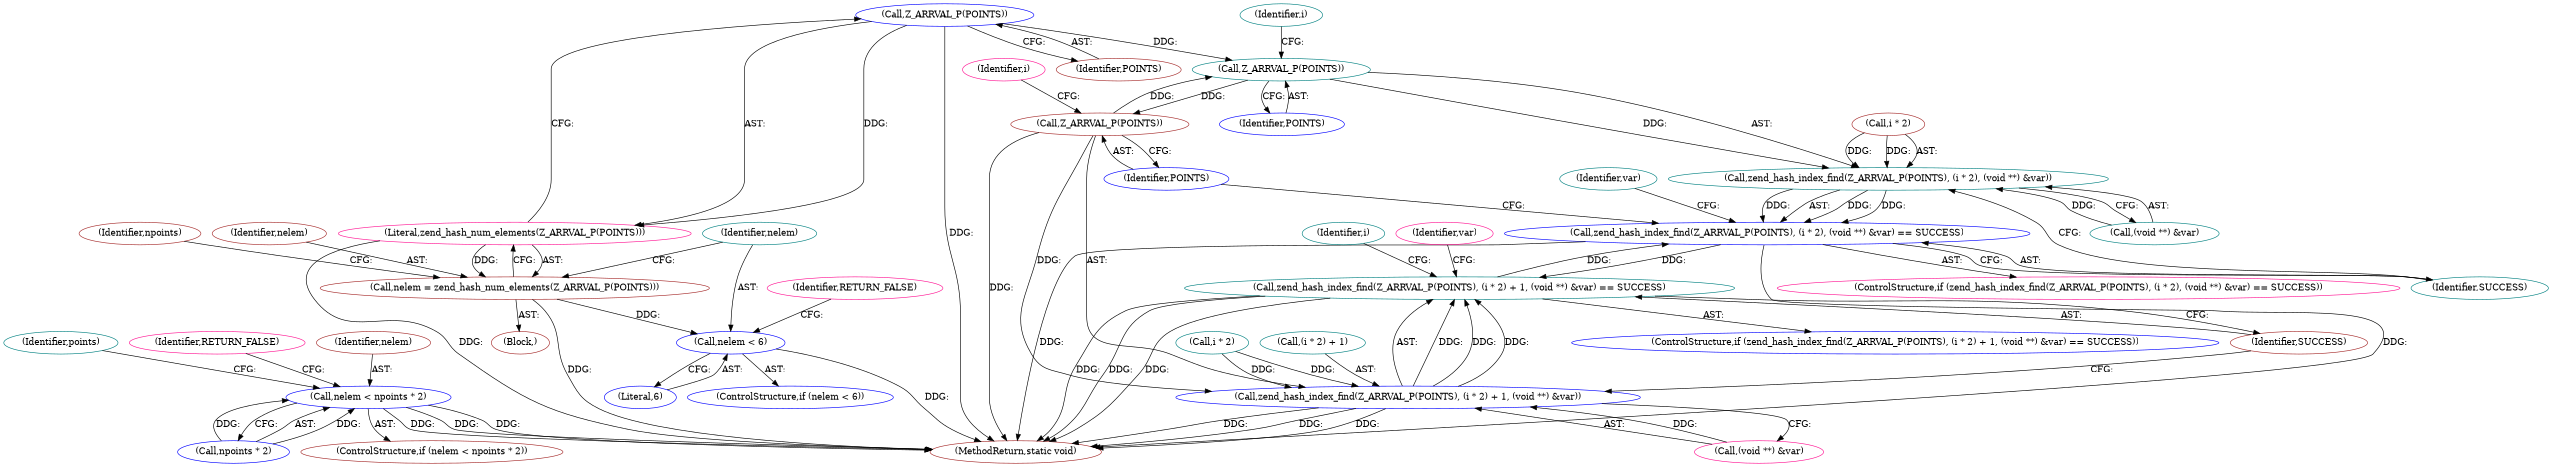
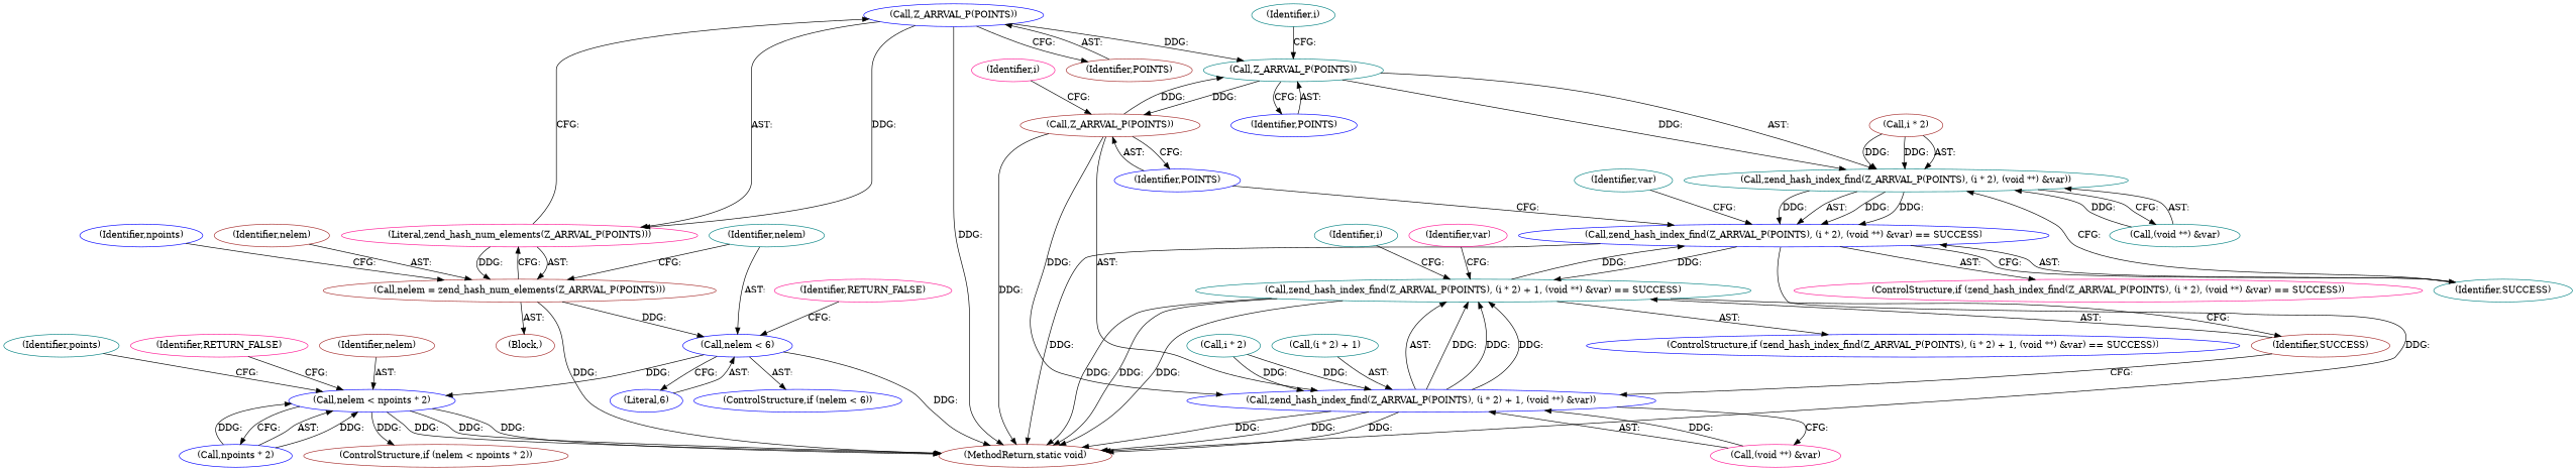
  digraph {
    node [color=blue]
    n1 [label="(Call,Z_ARRVAL_P(POINTS))"]
    n2 [color=deeppink label="(Literal,zend_hash_num_elements(Z_ARRVAL_P(POINTS)))"]
    n3 [color=teal label="(Call,Z_ARRVAL_P(POINTS))"]
    n4 [color=brown label="(MethodReturn,static void)"]
    n5 [color=brown label="(Identifier,POINTS)"]
    n6 [color=brown label="(Call,nelem = zend_hash_num_elements(Z_ARRVAL_P(POINTS)))"]
    n7 [color=teal label="(Call,zend_hash_index_find(Z_ARRVAL_P(POINTS), (i * 2), (void **) &var))"]
    n8 [color=brown label="(Call,Z_ARRVAL_P(POINTS))"]
    n9 [label="(Identifier,POINTS)"]
    n10 [label="(Call,nelem < 6)"]
    n11 [color=brown label="(Block,)"]
    n12 [label="(Call,nelem < npoints * 2)"]
    n13 [label="(Literal,6)"]
    n14 [label="(ControlStructure,if (nelem < 6))"]
    n15 [color=brown label="(ControlStructure,if (nelem < npoints * 2))"]
    n16 [label="(Call,npoints * 2)"]
    n17 [label="(Call,zend_hash_index_find(Z_ARRVAL_P(POINTS), (i * 2), (void **) &var) == SUCCESS)"]
    n18 [color=teal label="(Call,(void **) &var)"]
    n19 [label="(Call,zend_hash_index_find(Z_ARRVAL_P(POINTS), (i * 2) + 1, (void **) &var))"]
    n20 [label="(Identifier,POINTS)"]
    n21 [color=teal label="(Call,zend_hash_index_find(Z_ARRVAL_P(POINTS), (i * 2) + 1, (void **) &var) == SUCCESS)"]
    n22 [color=deeppink label="(ControlStructure,if (zend_hash_index_find(Z_ARRVAL_P(POINTS), (i * 2), (void **) &var) == SUCCESS))"]
    n23 [color=teal label="(Identifier,SUCCESS)"]
    n24 [color=brown label="(Identifier,SUCCESS)"]
    n25 [label="(ControlStructure,if (zend_hash_index_find(Z_ARRVAL_P(POINTS), (i * 2) + 1, (void **) &var) == SUCCESS))"]
    n26 [color=deeppink label="(Call,(void **) &var)"]
-   n27 [color=brown label="(Identifier,npoints)"]
+   n27 [label="(Identifier,npoints)"]
    n28 [color=brown label="(Identifier,nelem)"]
    n29 [color=brown label="(Call,i * 2)"]
    n30 [color=deeppink label="(Identifier,i)"]
    n31 [color=deeppink label="(Identifier,RETURN_FALSE)"]
    n32 [color=teal label="(Identifier,points)"]
    n33 [color=teal label="(Identifier,i)"]
    n34 [color=teal label="(Call,i * 2)"]
    n35 [color=teal label="(Identifier,nelem)"]
    n36 [color=deeppink label="(Identifier,RETURN_FALSE)"]
    n37 [color=teal label="(Identifier,i)"]
    n38 [color=teal label="(Identifier,var)"]
    n39 [color=deeppink label="(Identifier,var)"]
    n40 [color=teal label="(Call,(i * 2) + 1)"]
    n41 [color=brown label="(Identifier,nelem)"]
    n1 -> n2 [label="AST: "]
    n1 -> n2 [label="DDG: "]
    n1 -> n3 [label="DDG: "]
    n1 -> n4 [label="DDG: "]
    n1 -> n5 [label="CFG: "]
    n2 -> n1 [label="CFG: "]
-   n2 -> n4 [label="DDG: "]
    n2 -> n6 [label="AST: "]
    n2 -> n6 [label="DDG: "]
    n3 -> n7 [label="AST: "]
    n3 -> n7 [label="DDG: "]
    n3 -> n8 [label="DDG: "]
    n3 -> n9 [label="CFG: "]
    n5 -> n1 [label="AST: "]
    n6 -> n2 [label="CFG: "]
    n6 -> n4 [label="DDG: "]
    n6 -> n10 [label="DDG: "]
    n6 -> n11 [label="AST: "]
    n7 -> n17 [label="AST: "]
    n7 -> n17 [label="DDG: "]
    n7 -> n17 [label="DDG: "]
    n7 -> n17 [label="DDG: "]
    n7 -> n18 [label="CFG: "]
    n8 -> n3 [label="DDG: "]
    n8 -> n4 [label="DDG: "]
    n8 -> n19 [label="AST: "]
    n8 -> n19 [label="DDG: "]
    n8 -> n20 [label="CFG: "]
    n9 -> n3 [label="AST: "]
    n10 -> n4 [label="DDG: "]
+   n10 -> n12 [label="DDG: "]
    n10 -> n13 [label="CFG: "]
    n10 -> n14 [label="AST: "]
    n12 -> n4 [label="DDG: "]
    n12 -> n4 [label="DDG: "]
    n12 -> n4 [label="DDG: "]
-   n12 -> n15 [label="AST: "]
+   n12 -> n15 [label="DDG: "]
    n12 -> n16 [label="CFG: "]
    n13 -> n10 [label="AST: "]
    n16 -> n12 [label="AST: "]
    n16 -> n12 [label="DDG: "]
    n16 -> n12 [label="DDG: "]
    n17 -> n4 [label="DDG: "]
    n17 -> n4 [label="DDG: "]
    n17 -> n21 [label="DDG: "]
    n17 -> n22 [label="AST: "]
    n17 -> n23 [label="CFG: "]
    n18 -> n7 [label="AST: "]
    n18 -> n7 [label="DDG: "]
    n19 -> n4 [label="DDG: "]
    n19 -> n4 [label="DDG: "]
    n19 -> n4 [label="DDG: "]
    n19 -> n21 [label="AST: "]
    n19 -> n21 [label="DDG: "]
    n19 -> n21 [label="DDG: "]
    n19 -> n21 [label="DDG: "]
    n19 -> n26 [label="CFG: "]
    n20 -> n8 [label="AST: "]
    n20 -> n17 [label="CFG: "]
    n21 -> n4 [label="DDG: "]
    n21 -> n4 [label="DDG: "]
    n21 -> n4 [label="DDG: "]
    n21 -> n17 [label="DDG: "]
    n21 -> n24 [label="CFG: "]
    n21 -> n25 [label="AST: "]
    n23 -> n7 [label="CFG: "]
    n23 -> n17 [label="AST: "]
    n24 -> n19 [label="CFG: "]
    n24 -> n21 [label="AST: "]
    n26 -> n19 [label="AST: "]
    n26 -> n19 [label="DDG: "]
    n27 -> n6 [label="CFG: "]
    n28 -> n6 [label="AST: "]
    n29 -> n7 [label="AST: "]
    n29 -> n7 [label="DDG: "]
    n29 -> n7 [label="DDG: "]
    n30 -> n8 [label="CFG: "]
    n31 -> n10 [label="CFG: "]
    n32 -> n12 [label="CFG: "]
    n33 -> n21 [label="CFG: "]
    n34 -> n19 [label="DDG: "]
    n34 -> n19 [label="DDG: "]
    n35 -> n6 [label="CFG: "]
    n35 -> n10 [label="AST: "]
    n36 -> n12 [label="CFG: "]
    n37 -> n3 [label="CFG: "]
    n38 -> n17 [label="CFG: "]
    n39 -> n21 [label="CFG: "]
    n40 -> n19 [label="AST: "]
    n41 -> n12 [label="AST: "]
  }
